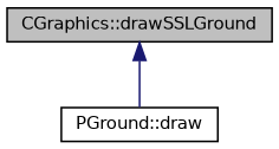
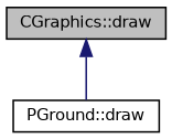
  digraph {
    rankdir=TB
    node [color=black fontname=Helvetica fontsize=10 shape=record style=filled]
-   n1 [fillcolor=grey75 fontcolor=black height=0.2 label="CGraphics::drawSSLGround" width=0.4]
+   n1 [fillcolor=grey75 fontcolor=black height=0.2 label="CGraphics::draw" width=0.4]
    n2 [fillcolor=white height=0.2 label="PGround::draw" width=0.4]
    n1 -> n2 [color=midnightblue dir=back fontname=Helvetica fontsize=10 labelfontname=Helvetica labelfontsize=10 style=solid]
  }
